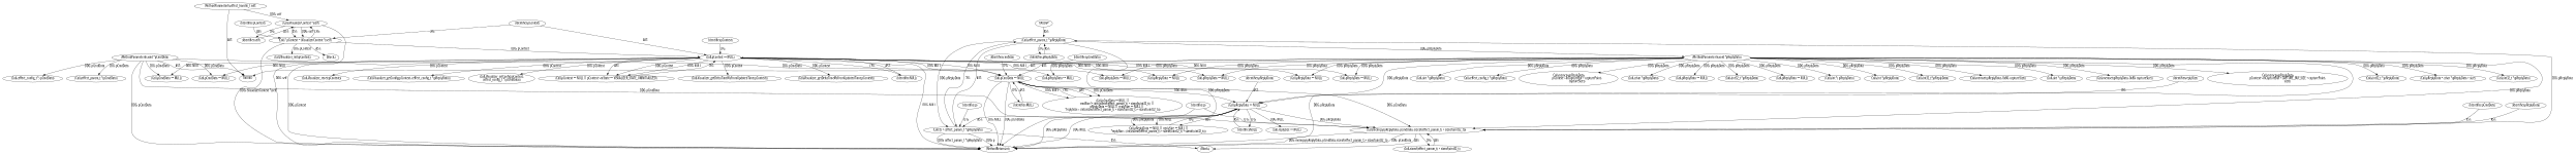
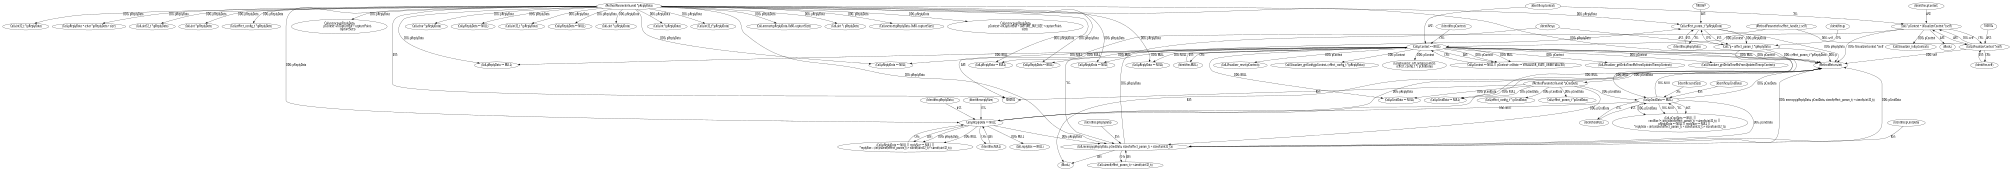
  digraph {
    fontname="Fira Sans"
    node [fontname="Fira Sans"]
    edge [fontname="Fira Sans"]
    n1 [label="(Call,(effect_param_t *)pReplyData)"]
    n2 [label="(Call,*p = (effect_param_t *)pReplyData)"]
    n3 [label="(Identifier,pReplyData)"]
    n4 [label="(MethodReturn,int)"]
    n5 [label="(Block,)"]
    n6 [label="(Call,memcpy(pReplyData, pCmdData, sizeof(effect_param_t) + sizeof(uint32_t)))"]
    n7 [label="(Call,sizeof(effect_param_t) + sizeof(uint32_t))"]
    n8 [label="(Call,pReplyData == NULL)"]
    n9 [label="(Call,pReplyData == NULL || replySize == NULL ||\n *replySize < (int)(sizeof(effect_param_t) + sizeof(uint32_t) + sizeof(uint32_t)))"]
    n10 [label="(Identifier,NULL)"]
    n11 [label="(Call,replySize == NULL)"]
    n12 [label="(MethodParameterIn,void *pReplyData)"]
    n13 [label="(Call,(int32_t *)pReplyData)"]
    n14 [label="(Call,pReplyData = (char *)pReplyData + size)"]
    n15 [label="(Call,(int32_t *)pReplyData)"]
    n16 [label="(Call,(int *)pReplyData)"]
    n17 [label="(Call,(effect_config_t *)pReplyData)"]
    n18 [label="(Call,pReplyData == NULL)"]
    n19 [label="(Call,memcpy(pReplyData,\n                       pContext->mCaptureBuf + capturePoint,\n                       captureSize))"]
    n20 [label="(Call,pReplyData == NULL)"]
    n21 [label="(Call,pReplyData == NULL)"]
    n22 [label="(Call,(char *)pReplyData)"]
    n23 [label="(Call,pReplyData == NULL)"]
    n24 [label="(Call,(int32_t *)pReplyData)"]
    n25 [label="(Call,pReplyData == NULL)"]
    n26 [label="(Call,(int *) pReplyData)"]
    n27 [label="(Call,pReplyData == NULL)"]
    n28 [label="(Call,(int *)pReplyData)"]
    n29 [label="(Call,(int32_t*)pReplyData)"]
    n30 [label="(Call,pReplyData == NULL)"]
    n31 [label="(Call,memset(pReplyData, 0x80, captureSize))"]
    n32 [label="(Call,(int *) pReplyData)"]
    n33 [label="(Call,memset(pReplyData, 0x80, captureSize))"]
    n34 [label="(Call,memcpy(pReplyData,\n                           pContext->mCaptureBuf + CAPTURE_BUF_SIZE + capturePoint,\n                           size))"]
    n35 [label="(Call,pReplyData == NULL)"]
    1000102
    n37 [label="(Call,pCmdData == NULL)"]
    n38 [label="(Call,pCmdData == NULL ||\n            cmdSize != (int)(sizeof(effect_param_t) + sizeof(uint32_t)) ||\n            pReplyData == NULL || replySize == NULL ||\n *replySize < (int)(sizeof(effect_param_t) + sizeof(uint32_t) + sizeof(uint32_t)))"]
    n39 [label="(Identifier,NULL)"]
    n40 [label="(MethodParameterIn,void *pCmdData)"]
    n41 [label="(Call,pCmdData == NULL)"]
    n42 [label="(Call,(effect_config_t *) pCmdData)"]
    n43 [label="(Call,(effect_param_t *)pCmdData)"]
    n44 [label="(Call,pCmdData == NULL)"]
    n45 [label="(Call,pContext == NULL)"]
    n46 [label="(Call,Visualizer_reset(pContext))"]
    n47 [label="(Call,Visualizer_getConfig(pContext, (effect_config_t *)pReplyData))"]
    n48 [label="(Call,Visualizer_setConfig(pContext,\n (effect_config_t *) pCmdData))"]
    n49 [label="(Call,pContext == NULL || pContext->mState == VISUALIZER_STATE_UNINITIALIZED)"]
    n50 [label="(Call,Visualizer_getDeltaTimeMsFromUpdatedTime(pContext))"]
    n51 [label="(Call,Visualizer_getDeltaTimeMsFromUpdatedTime(pContext))"]
    n52 [label="(Identifier,NULL)"]
    n53 [label="(Call,Visualizer_init(pContext))"]
    n54 [label="(Call,* pContext = (VisualizerContext *)self)"]
    n55 [label="(Call,(VisualizerContext *)self)"]
    n56 [label="(Block,)"]
    n57 [label="(Identifier,self)"]
    n58 [label="(MethodParameterIn,effect_handle_t self)"]
    n59 [label="(Identifier,cmdSize)"]
    n60 [label="(Identifier,pCmdData)"]
    n61 [label="(Identifier,pContext)"]
    n62 [label="(Identifier,pContext)"]
    n63 [label="(Identifier,pCmdData)"]
    n64 [label="(Identifier,pContext)"]
    n65 [label="(Identifier,p)"]
    n66 [label="(Identifier,pReplyData)"]
    n67 [label="(Identifier,pReplyData)"]
    n68 [label="(Identifier,replySize)"]
    n69 [label="(Identifier,p)"]
    1000369
+   1000114
    n1 -> n2 [label="AST: "]
    n1 -> n2 [label="DDG: pReplyData"]
    n1 -> n3 [label="CFG: "]
    n1 -> n4 [label="DDG: pReplyData"]
    n2 -> n1 [label="CFG: "]
    n2 -> n4 [label="DDG: (effect_param_t *)pReplyData"]
    n2 -> n4 [label="DDG: p"]
    n2 -> n5 [label="AST: "]
    n3 -> n1 [label="AST: "]
    n6 -> n1 [label="DDG: pReplyData"]
    n6 -> n4 [label="DDG: memcpy(pReplyData, pCmdData, sizeof(effect_param_t) + sizeof(uint32_t))"]
    n6 -> n4 [label="DDG: pCmdData"]
    n6 -> n5 [label="AST: "]
    n6 -> n7 [label="CFG: "]
    n7 -> n6 [label="AST: "]
    n8 -> n4 [label="DDG: pReplyData"]
    n8 -> n4 [label="DDG: NULL"]
    n8 -> n6 [label="DDG: pReplyData"]
    n8 -> n9 [label="AST: "]
    n8 -> n9 [label="DDG: pReplyData"]
    n8 -> n9 [label="DDG: NULL"]
    n8 -> n10 [label="CFG: "]
    n8 -> n11 [label="DDG: NULL"]
    n9 -> n8 [label="CFG: "]
    n10 -> n8 [label="AST: "]
-   n1 -> n12 [label="DDG: pReplyData"]
+   n12 -> n1 [label="DDG: pReplyData"]
    n12 -> n4 [label="DDG: pReplyData"]
    n12 -> n6 [label="DDG: pReplyData"]
    n12 -> n8 [label="DDG: pReplyData"]
    n12 -> n13 [label="DDG: pReplyData"]
    n12 -> n14 [label="DDG: pReplyData"]
    n12 -> n15 [label="DDG: pReplyData"]
    n12 -> n16 [label="DDG: pReplyData"]
    n12 -> n17 [label="DDG: pReplyData"]
    n12 -> n18 [label="DDG: pReplyData"]
    n12 -> n19 [label="DDG: pReplyData"]
    n12 -> n20 [label="DDG: pReplyData"]
    n12 -> n21 [label="DDG: pReplyData"]
    n12 -> n22 [label="DDG: pReplyData"]
    n12 -> n23 [label="DDG: pReplyData"]
    n12 -> n24 [label="DDG: pReplyData"]
    n12 -> n25 [label="DDG: pReplyData"]
    n12 -> n26 [label="DDG: pReplyData"]
    n12 -> n27 [label="DDG: pReplyData"]
    n12 -> n28 [label="DDG: pReplyData"]
    n12 -> n29 [label="DDG: pReplyData"]
    n12 -> n30 [label="DDG: pReplyData"]
    n12 -> n31 [label="DDG: pReplyData"]
    n12 -> n32 [label="DDG: pReplyData"]
    n12 -> n33 [label="DDG: pReplyData"]
    n12 -> n34 [label="DDG: pReplyData"]
    n12 -> n35 [label="DDG: pReplyData"]
    n12 -> 1000102 [label="AST: "]
    n37 -> n4 [label="DDG: NULL"]
    n37 -> n4 [label="DDG: pCmdData"]
    n37 -> n6 [label="DDG: pCmdData"]
    n37 -> n8 [label="DDG: NULL"]
    n37 -> n38 [label="AST: "]
    n37 -> n38 [label="DDG: pCmdData"]
    n37 -> n38 [label="DDG: NULL"]
    n37 -> n39 [label="CFG: "]
    n38 -> n37 [label="CFG: "]
    n39 -> n37 [label="AST: "]
-   n40 -> n4 [label="DDG: pCmdData"]
+   n4 -> n40 [label="DDG: pCmdData"]
    n40 -> n6 [label="DDG: pCmdData"]
    n40 -> 1000102 [label="AST: "]
    n40 -> n37 [label="DDG: pCmdData"]
    n40 -> n41 [label="DDG: pCmdData"]
    n40 -> n42 [label="DDG: pCmdData"]
    n40 -> n43 [label="DDG: pCmdData"]
    n40 -> n44 [label="DDG: pCmdData"]
    n45 -> n4 [label="DDG: NULL"]
    n45 -> n4 [label="DDG: pContext"]
    n45 -> n18 [label="DDG: NULL"]
    n45 -> n20 [label="DDG: NULL"]
    n45 -> n21 [label="DDG: NULL"]
    n45 -> n27 [label="DDG: NULL"]
    n45 -> n30 [label="DDG: NULL"]
    n45 -> n35 [label="DDG: NULL"]
    n45 -> n37 [label="DDG: NULL"]
    n45 -> n41 [label="DDG: NULL"]
    n45 -> n44 [label="DDG: NULL"]
    n45 -> n46 [label="DDG: pContext"]
    n45 -> n47 [label="DDG: pContext"]
    n45 -> n48 [label="DDG: pContext"]
    n45 -> n49 [label="AST: "]
    n45 -> n49 [label="DDG: pContext"]
    n45 -> n49 [label="DDG: NULL"]
    n45 -> n50 [label="DDG: pContext"]
    n45 -> n51 [label="DDG: pContext"]
    n45 -> n52 [label="CFG: "]
    n49 -> n45 [label="CFG: "]
    n52 -> n45 [label="AST: "]
    n54 -> n4 [label="DDG: (VisualizerContext *)self"]
    n54 -> n45 [label="DDG: pContext"]
    n54 -> n53 [label="DDG: pContext"]
    n54 -> n55 [label="CFG: "]
    n54 -> n56 [label="AST: "]
    n55 -> n4 [label="DDG: self"]
    n55 -> n54 [label="AST: "]
    n55 -> n54 [label="DDG: self"]
    n55 -> n57 [label="CFG: "]
    n57 -> n55 [label="AST: "]
    n58 -> 1000102 [label="AST: "]
    n58 -> n55 [label="DDG: self"]
    n59 -> n37 [label="CFG: "]
    n60 -> n6 [label="AST: "]
    n61 -> n45 [label="AST: "]
    n61 -> n54 [label="CFG: "]
    n62 -> n45 [label="CFG: "]
    n63 -> n37 [label="AST: "]
    n64 -> n54 [label="AST: "]
    n65 -> n2 [label="AST: "]
    n65 -> n6 [label="CFG: "]
    n66 -> n8 [label="AST: "]
    n67 -> n6 [label="AST: "]
    n68 -> n8 [label="CFG: "]
    n69 -> n2 [label="CFG: "]
    1000369 -> n1 [label="AST: "]
+   1000114 -> n55 [label="AST: "]
  }
